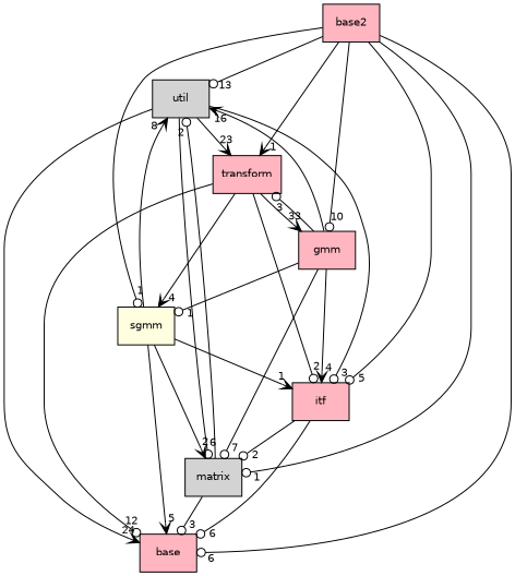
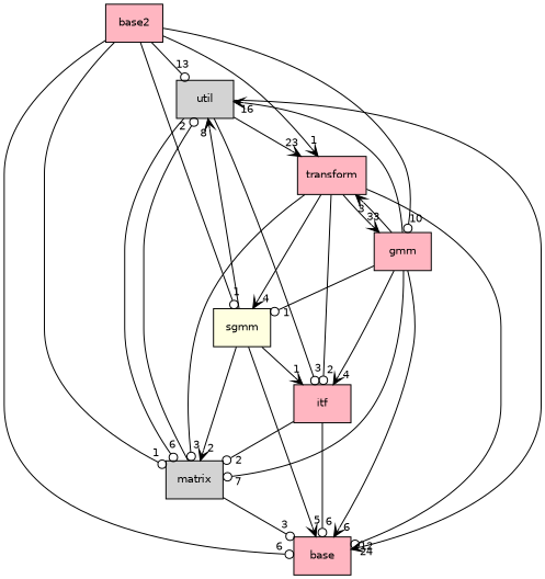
  digraph {
    compound=true
    node [fillcolor=lightpink fontname=Helvetica fontsize=10 shape=box style=filled]
    edge [arrowhead=odot headlabel=1 labeldistance=1.5 labelfontname=Helvetica labelfontsize=10]
    n1 [label=base2 pencolor=black]
    n2 [fillcolor=lightgrey label=util]
    n3 [fillcolor=lightgrey label=matrix]
    n4 [label=base]
    n5 [label=transform]
    n6 [fillcolor=lightyellow label=sgmm]
    n7 [label=itf]
    n8 [label=gmm]
    n1 -> n2 [headlabel=13]
    n1 -> n3
    n1 -> n4 [headlabel=6]
    n1 -> n5 [arrowhead=vee]
    n1 -> n6
-   n1 -> n7 [headlabel=5]
    n1 -> n8 [headlabel=10]
    n2 -> n3 [headlabel=6]
    n2 -> n4 [arrowhead=vee headlabel=24]
    n2 -> n5 [arrowhead=vee headlabel=23]
    n2 -> n7 [headlabel=3]
    n3 -> n2 [headlabel=2]
    n3 -> n4 [headlabel=3]
+   n5 -> n3 [headlabel=3]
    n5 -> n4 [headlabel=12]
    n5 -> n6 [arrowhead=vee headlabel=4]
    n5 -> n7 [headlabel=2]
    n5 -> n8 [arrowhead=vee headlabel=33]
    n6 -> n2 [arrowhead=vee headlabel=8]
    n6 -> n3 [arrowhead=vee headlabel=2]
    n6 -> n4 [arrowhead=vee headlabel=5]
    n6 -> n7 [arrowhead=vee]
    n7 -> n3 [headlabel=2]
    n7 -> n4 [headlabel=6]
    n8 -> n2 [arrowhead=vee headlabel=16]
    n8 -> n3 [headlabel=7]
-   n8 -> n5 [headlabel=3]
+   n8 -> n4 [arrowhead=vee headlabel=6]
+   n8 -> n5 [arrowhead=vee headlabel=3]
    n8 -> n6
    n8 -> n7 [arrowhead=vee headlabel=4]
  }
